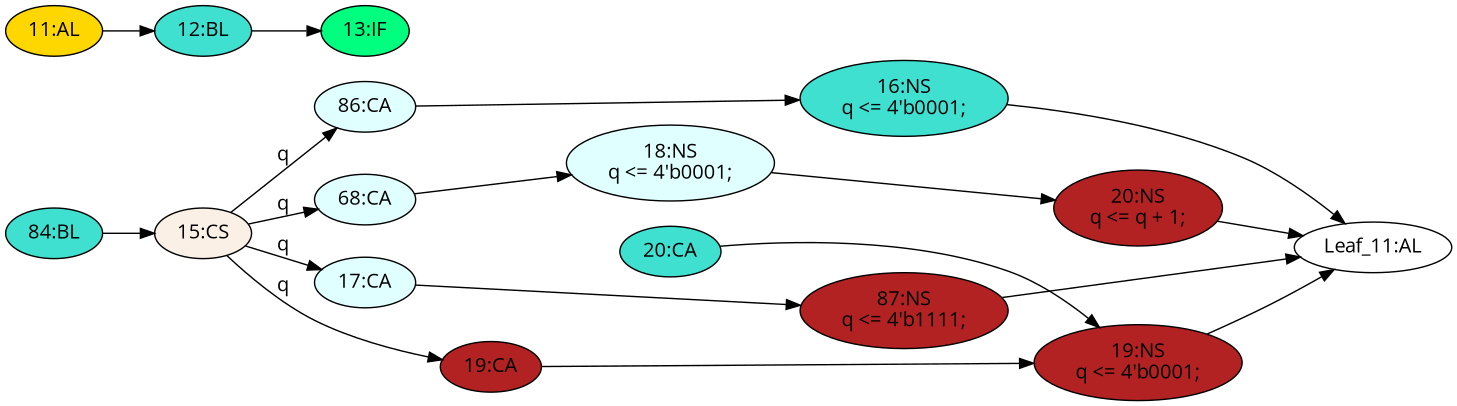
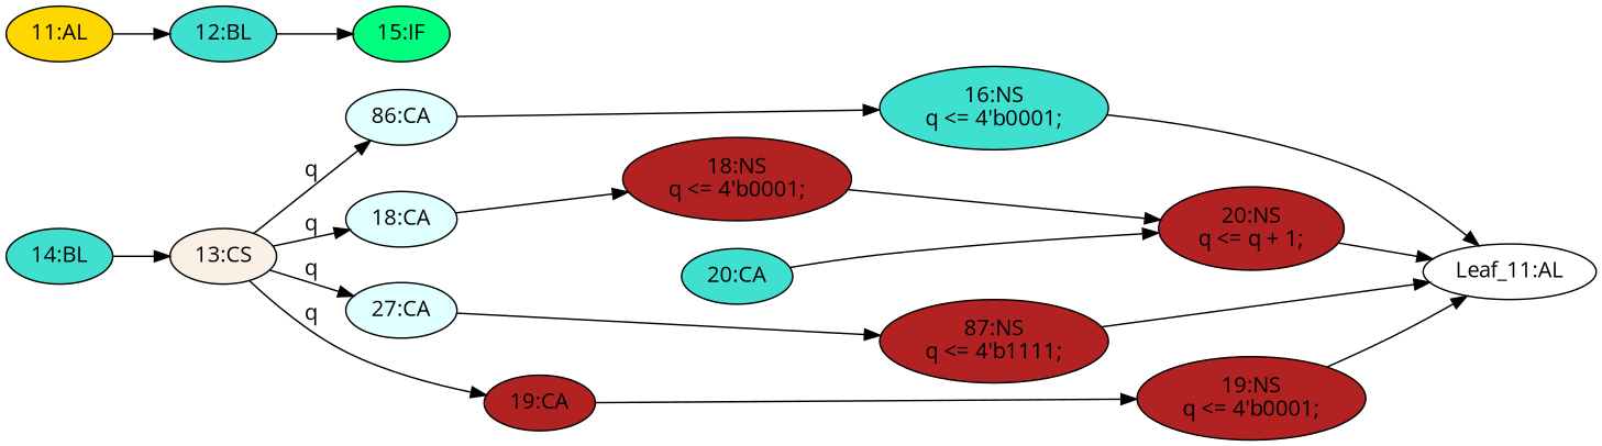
  strict digraph {
    fontname="Open Sans"
    rankdir=LR
    node [fillcolor=firebrick fontname="Open Sans" statements="[]" style=filled typ=Case]
    edge [cond="[]" fontname="Open Sans" lineno=None]
-   n1 [ast="<pyverilog.vparser.ast.CaseStatement object at 0x7f3b146fd610>" fillcolor=linen label="15:CS" typ=CaseStatement]
+   n1 [ast="<pyverilog.vparser.ast.CaseStatement object at 0x7f3b146fd610>" fillcolor=linen label="13:CS" typ=CaseStatement]
    n2 [ast="<pyverilog.vparser.ast.Case object at 0x7f3b14696810>" fillcolor=lightcyan label="86:CA"]
-   n3 [ast="<pyverilog.vparser.ast.Case object at 0x7f3b1468e290>" fillcolor=lightcyan label="68:CA"]
-   n4 [ast="<pyverilog.vparser.ast.Case object at 0x7f3b146e34d0>" fillcolor=lightcyan label="17:CA"]
+   n3 [ast="<pyverilog.vparser.ast.Case object at 0x7f3b1468e290>" fillcolor=lightcyan label="18:CA"]
+   n4 [ast="<pyverilog.vparser.ast.Case object at 0x7f3b146e34d0>" fillcolor=lightcyan label="27:CA"]
    n5 [ast="<pyverilog.vparser.ast.Case object at 0x7f3b146f1450>" label="19:CA"]
    n6 [ast="<pyverilog.vparser.ast.NonblockingSubstitution object at 0x7f3b146e3d10>" fillcolor=turquoise label="16:NS\nq <= 4'b0001;" statements="[<pyverilog.vparser.ast.NonblockingSubstitution object at 0x7f3b146e3d10>]" typ=NonblockingSubstitution]
-   n7 [ast="<pyverilog.vparser.ast.NonblockingSubstitution object at 0x7f3b1468e4d0>" fillcolor=lightcyan label="18:NS\nq <= 4'b0001;" statements="[<pyverilog.vparser.ast.NonblockingSubstitution object at 0x7f3b1468e4d0>]" typ=NonblockingSubstitution]
+   n7 [ast="<pyverilog.vparser.ast.NonblockingSubstitution object at 0x7f3b1468e4d0>" label="18:NS\nq <= 4'b0001;" statements="[<pyverilog.vparser.ast.NonblockingSubstitution object at 0x7f3b1468e4d0>]" typ=NonblockingSubstitution]
    n8 [ast="<pyverilog.vparser.ast.Case object at 0x7f3b146fd4d0>" fillcolor=turquoise label="20:CA"]
    n9 [ast="<pyverilog.vparser.ast.NonblockingSubstitution object at 0x7f3b146e6850>" label="20:NS\nq <= q + 1;" statements="[<pyverilog.vparser.ast.NonblockingSubstitution object at 0x7f3b146e6850>]" typ=NonblockingSubstitution]
    n10 [ast="<pyverilog.vparser.ast.NonblockingSubstitution object at 0x7f3b146e3890>" label="87:NS\nq <= 4'b1111;" statements="[<pyverilog.vparser.ast.NonblockingSubstitution object at 0x7f3b146e3890>]" typ=NonblockingSubstitution]
    n11 [ast="<pyverilog.vparser.ast.NonblockingSubstitution object at 0x7f3b146f1050>" label="19:NS\nq <= 4'b0001;" statements="[<pyverilog.vparser.ast.NonblockingSubstitution object at 0x7f3b146f1050>]" typ=NonblockingSubstitution]
    n12 [def_var="['q']" label="Leaf_11:AL" fillcolor="" statements="" style="" typ=""]
    n13 [ast="<pyverilog.vparser.ast.Always object at 0x7f3b146f1250>" clk_sens=True fillcolor=gold label="11:AL" sens="['clk']" typ=Always use_var="['q', 'reset']"]
    n14 [ast="<pyverilog.vparser.ast.Block object at 0x7f3b14775410>" fillcolor=turquoise label="12:BL" typ=Block]
-   n15 [ast="<pyverilog.vparser.ast.IfStatement object at 0x7f3b14775e10>" fillcolor=springgreen label="13:IF" typ=IfStatement]
-   n16 [ast="<pyverilog.vparser.ast.Block object at 0x7f3b146ea150>" fillcolor=turquoise label="84:BL" typ=Block]
+   n15 [ast="<pyverilog.vparser.ast.IfStatement object at 0x7f3b14775e10>" fillcolor=springgreen label="15:IF" typ=IfStatement]
+   n16 [ast="<pyverilog.vparser.ast.Block object at 0x7f3b146ea150>" fillcolor=turquoise label="14:BL" typ=Block]
    n1 -> n2 [cond="['q']" label=q lineno=15]
    n1 -> n3 [cond="['q']" label=q lineno=15]
    n1 -> n4 [cond="['q']" label=q lineno=15]
    n1 -> n5 [cond="['q']" label=q lineno=15]
    n2 -> n6
    n3 -> n7
    n4 -> n10
    n5 -> n11
    n6 -> n12
    n7 -> n9
-   n8 -> n11
+   n8 -> n9
    n9 -> n12
    n10 -> n12
    n11 -> n12
    n13 -> n14
    n14 -> n15
    n16 -> n1
  }
